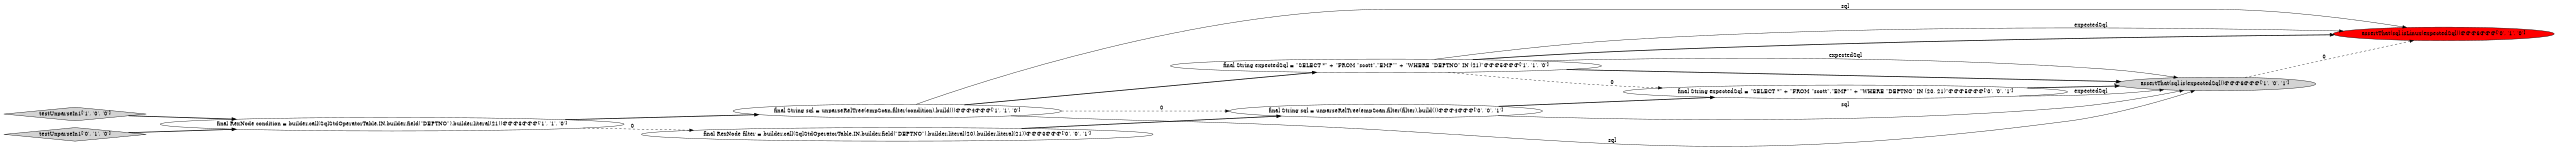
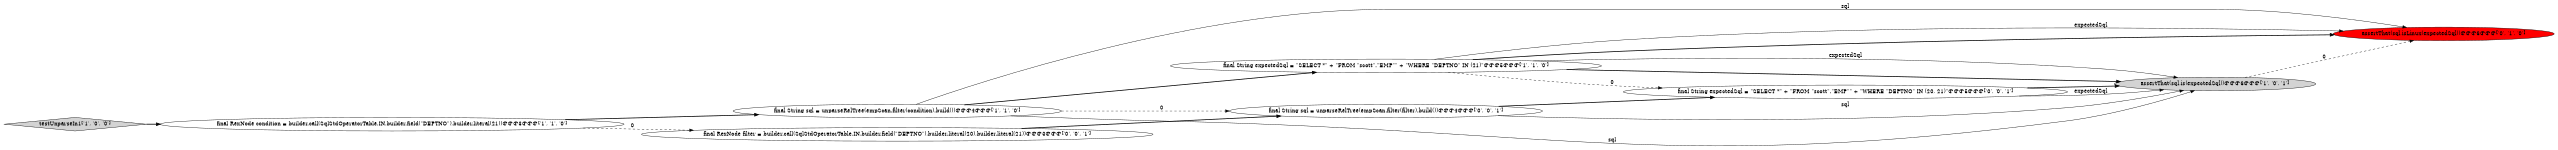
  digraph {
    rankdir=LR
    node [fillcolor=white shape=ellipse style=filled]
    edge [style=bold]
    n1 [fillcolor=lightgray label="testUnparseIn1['1', '0', '0']" shape=diamond]
    n2 [label="final RexNode condition = builder.call(SqlStdOperatorTable.IN,builder.field(\"DEPTNO\"),builder.literal(21))@@@3@@@['1', '1', '0']"]
    n3 [label="final RexNode filter = builder.call(SqlStdOperatorTable.IN,builder.field(\"DEPTNO\"),builder.literal(20),builder.literal(21))@@@3@@@['0', '0', '1']"]
    n4 [label="final String sql = unparseRelTree(empScan.filter(condition).build())@@@4@@@['1', '1', '0']"]
    n5 [label="final String expectedSql = \"SELECT *\" + \"FROM \"scott\".\"EMP\"\" + \"WHERE \"DEPTNO\" IN (20, 21)\"@@@5@@@['0', '0', '1']"]
    n6 [fillcolor=lightgray label="assertThat(sql,is(expectedSql))@@@6@@@['1', '0', '1']"]
    n7 [fillcolor=red label="assertThat(sql,isLinux(expectedSql))@@@6@@@['0', '1', '0']"]
    n8 [label="final String sql = unparseRelTree(empScan.filter(filter).build())@@@4@@@['0', '0', '1']"]
    n9 [label="final String expectedSql = \"SELECT *\" + \"FROM \"scott\".\"EMP\"\" + \"WHERE \"DEPTNO\" IN (21)\"@@@5@@@['1', '1', '0']"]
-   n10 [fillcolor=lightgray label="testUnparseIn1['0', '1', '0']" shape=diamond]
    n1 -> n2
    n2 -> n3 [label=0 style=dashed]
    n2 -> n4
    n3 -> n8
    n4 -> n6 [label=sql style=solid]
    n4 -> n7 [label=sql style=solid]
    n4 -> n8 [label=0 style=dashed]
    n4 -> n9
    n5 -> n6
    n5 -> n6 [label=expectedSql style=solid]
    n6 -> n7 [label=0 style=dashed]
    n8 -> n5
    n8 -> n6 [label=sql style=solid]
    n9 -> n5 [label=0 style=dashed]
    n9 -> n6 [label=expectedSql style=solid]
    n9 -> n6
    n9 -> n7
    n9 -> n7 [label=expectedSql style=solid]
-   n10 -> n2
  }
